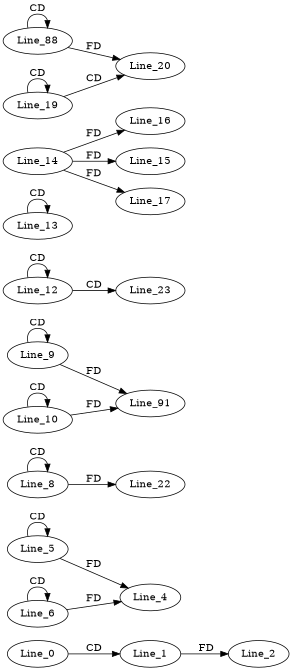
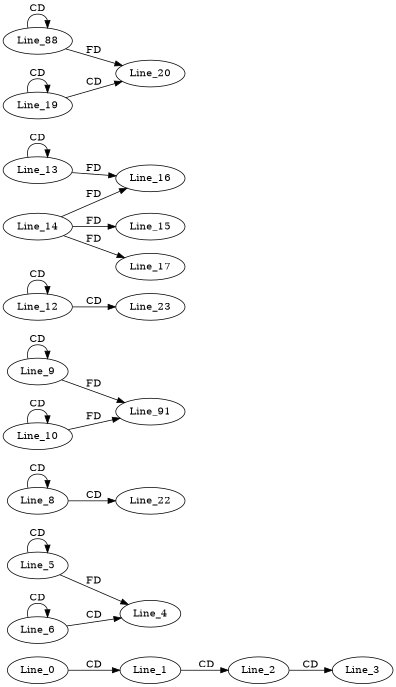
  digraph {
    rankdir=LR
    Line_0
    Line_1
    Line_2
+   Line_3
    Line_5
    n6 [label=Line_4]
    Line_6
    Line_8
    Line_22
    Line_9
    n11 [label=Line_91]
    Line_10
    Line_12
    Line_23
    Line_13
    Line_16
    Line_14
    Line_15
    Line_17
    n20 [label=Line_88]
    Line_20
    Line_19
    Line_0 -> Line_1 [label=CD]
-   Line_1 -> Line_2 [label=FD]
+   Line_1 -> Line_2 [label=CD]
+   Line_2 -> Line_3 [label=CD]
    Line_5 -> Line_5 [label=CD]
    Line_5 -> n6 [label=FD]
-   Line_6 -> n6 [label=FD]
+   Line_6 -> n6 [label=CD]
    Line_6 -> Line_6 [label=CD]
    Line_8 -> Line_8 [label=CD]
-   Line_8 -> Line_22 [label=FD]
+   Line_8 -> Line_22 [label=CD]
    Line_9 -> Line_9 [label=CD]
    Line_9 -> n11 [label=FD]
    Line_10 -> n11 [label=FD]
    Line_10 -> Line_10 [label=CD]
    Line_12 -> Line_12 [label=CD]
    Line_12 -> Line_23 [label=CD]
    Line_13 -> Line_13 [label=CD]
+   Line_13 -> Line_16 [label=FD]
    Line_14 -> Line_16 [label=FD]
    Line_14 -> Line_15 [label=FD]
    Line_14 -> Line_17 [label=FD]
    n20 -> n20 [label=CD]
    n20 -> Line_20 [label=FD]
    Line_19 -> Line_20 [label=CD]
    Line_19 -> Line_19 [label=CD]
  }
